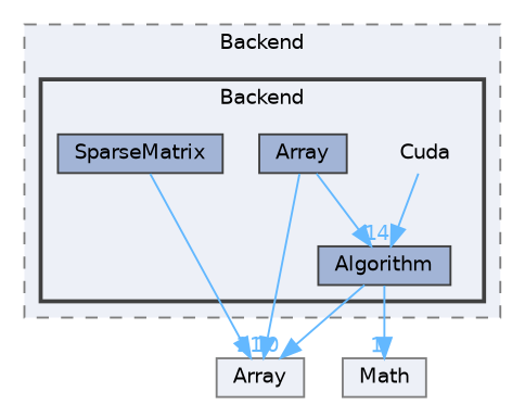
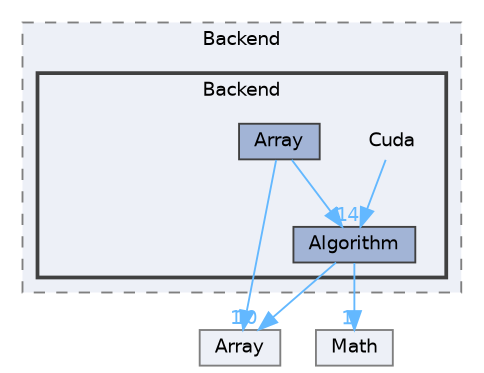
  digraph {
    compound=true
    node [fontname=Helvetica fontsize=10 shape=box color=grey25 fillcolor="#a2b4d6" style=filled]
    edge [color=steelblue1 fontcolor=steelblue1 fontname=Helvetica fontsize=10 headlabel=1 labeldistance=1.5 labelfontname=Helvetica labelfontsize=10]
    n1 [height=0.2 label=Cuda shape=plaintext width=0.4 color="" fillcolor="" style=""]
    n2 [height=0.2 label=Algorithm width=0.4]
    n3 [height=0.2 label=Array width=0.4]
-   n4 [height=0.2 label=SparseMatrix width=0.4]
    n5 [color=grey50 fillcolor="#edf0f7" height=0.2 label=Array width=0.4]
    n6 [color=grey50 fillcolor="#edf0f7" height=0.2 label=Math width=0.4]
    subgraph cluster_1 {
      bgcolor="#edf0f7"
      fontname=Helvetica
      fontsize=10
      label=Backend
      pencolor=grey50
      style="filled,dashed"
      subgraph cluster_2 {
        bgcolor="#edf0f7"
        fontname=Helvetica
        fontsize=10
        label=Backend
        pencolor=grey25
        style="filled,bold"
        n1
        n2
        n3
-       n4
      }
    }
    n1 -> n2 [headlabel=14]
    n2 -> n5 [headlabel=10]
    n2 -> n6
    n3 -> n2 [headlabel=4]
    n3 -> n5
-   n4 -> n5 [headlabel=2]
  }
